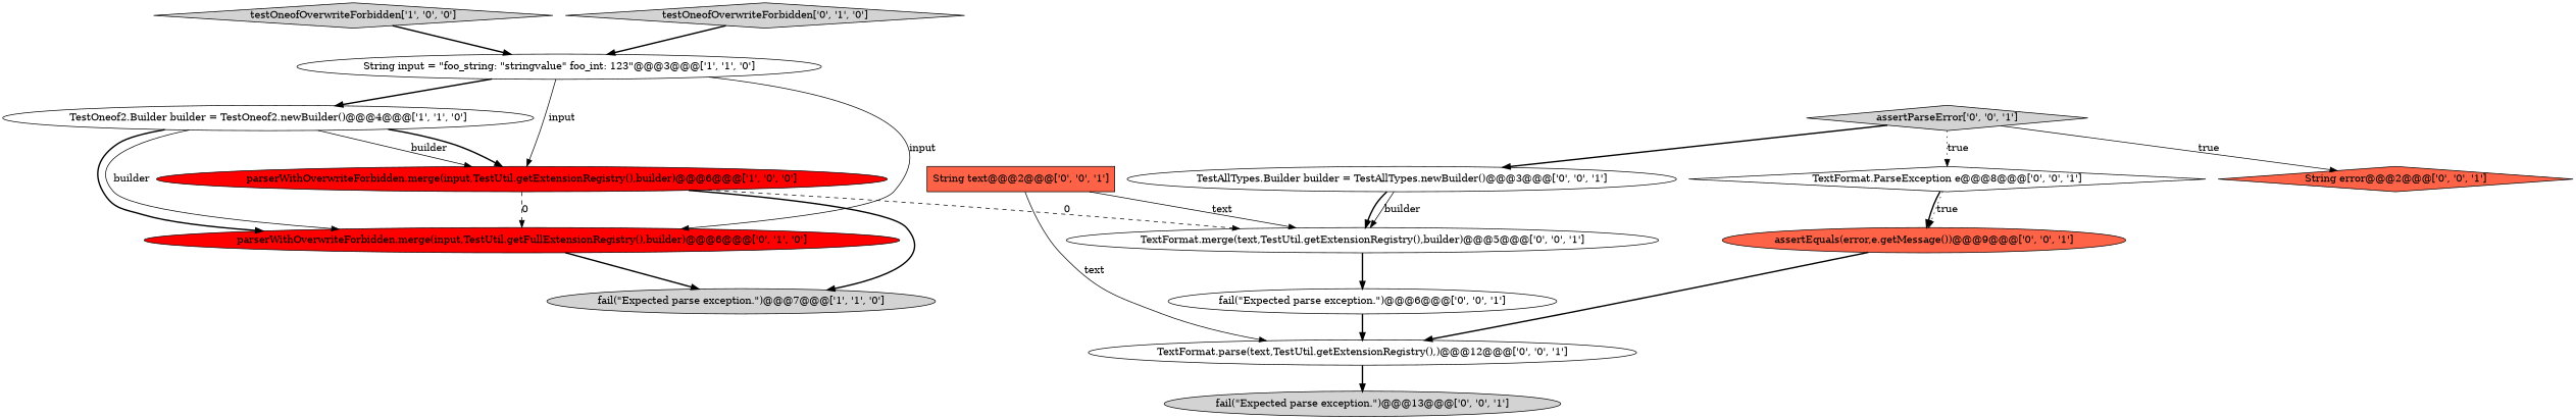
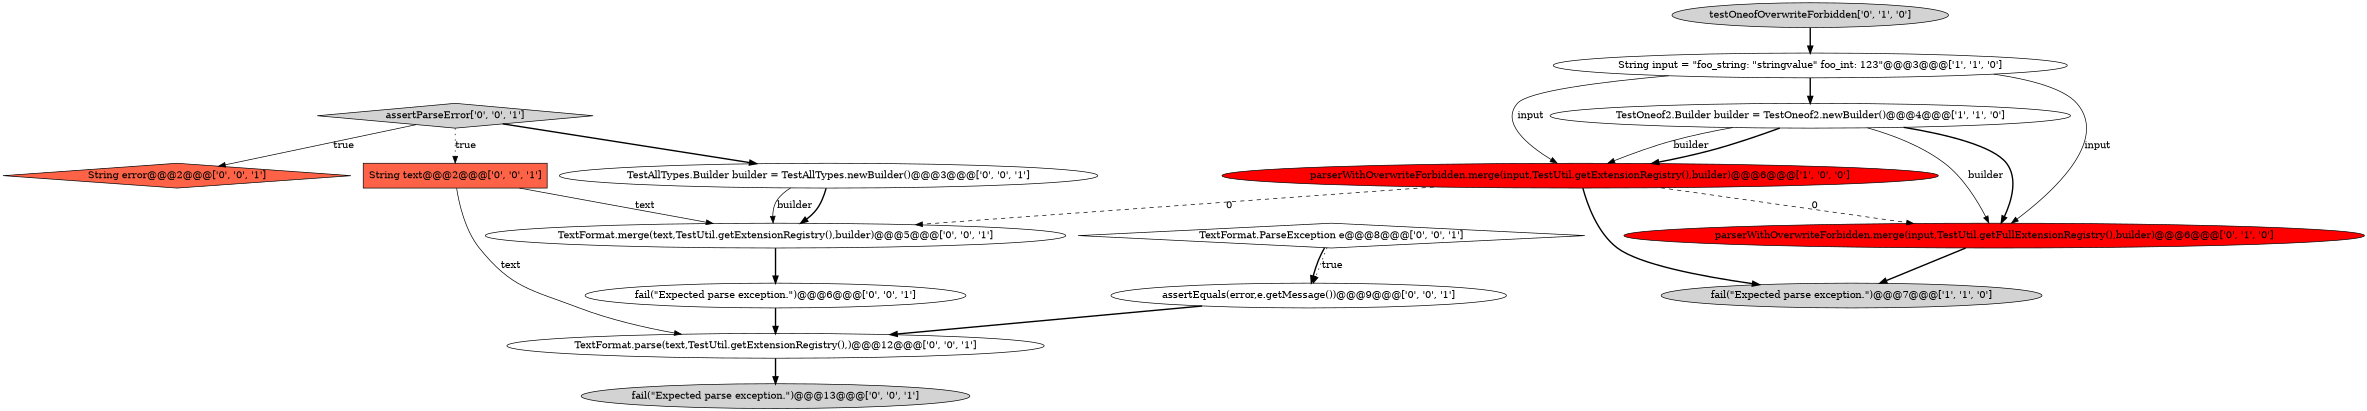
  digraph {
    node [fillcolor=white shape=ellipse style=filled]
    edge [style=bold]
-   n1 [fillcolor=lightgray label="testOneofOverwriteForbidden['1', '0', '0']" shape=diamond]
    n2 [label="String input = \"foo_string: \"stringvalue\" foo_int: 123\"@@@3@@@['1', '1', '0']"]
    n3 [label="TestOneof2.Builder builder = TestOneof2.newBuilder()@@@4@@@['1', '1', '0']"]
    n4 [fillcolor=red label="parserWithOverwriteForbidden.merge(input,TestUtil.getExtensionRegistry(),builder)@@@6@@@['1', '0', '0']"]
    n5 [fillcolor=red label="parserWithOverwriteForbidden.merge(input,TestUtil.getFullExtensionRegistry(),builder)@@@6@@@['0', '1', '0']"]
    n6 [label="TextFormat.merge(text,TestUtil.getExtensionRegistry(),builder)@@@5@@@['0', '0', '1']"]
    n7 [fillcolor=lightgray label="fail(\"Expected parse exception.\")@@@7@@@['1', '1', '0']"]
    n8 [label="fail(\"Expected parse exception.\")@@@6@@@['0', '0', '1']"]
    n9 [label="TextFormat.parse(text,TestUtil.getExtensionRegistry(),)@@@12@@@['0', '0', '1']"]
    n10 [fillcolor=lightgray label="assertParseError['0', '0', '1']" shape=diamond]
    n11 [fillcolor=tomato label="String error@@@2@@@['0', '0', '1']" shape=diamond]
    n12 [fillcolor=tomato label="String text@@@2@@@['0', '0', '1']" shape=box]
    n13 [label="TestAllTypes.Builder builder = TestAllTypes.newBuilder()@@@3@@@['0', '0', '1']"]
    n14 [label="TextFormat.ParseException e@@@8@@@['0', '0', '1']" shape=diamond]
-   n15 [fillcolor=tomato label="assertEquals(error,e.getMessage())@@@9@@@['0', '0', '1']"]
-   n16 [fillcolor=lightgray label="testOneofOverwriteForbidden['0', '1', '0']" shape=diamond]
+   n15 [label="assertEquals(error,e.getMessage())@@@9@@@['0', '0', '1']"]
+   n16 [fillcolor=lightgray label="testOneofOverwriteForbidden['0', '1', '0']"]
    n17 [fillcolor=lightgray label="fail(\"Expected parse exception.\")@@@13@@@['0', '0', '1']"]
-   n1 -> n2
    n2 -> n3
    n2 -> n4 [label=input style=solid]
    n2 -> n5 [label=input style=solid]
    n3 -> n4 [label=builder style=solid]
    n3 -> n4
    n3 -> n5 [label=builder style=solid]
    n3 -> n5
    n4 -> n5 [label=0 style=dashed]
    n4 -> n6 [label=0 style=dashed]
    n4 -> n7
    n5 -> n7
    n6 -> n8
    n8 -> n9
    n9 -> n17
    n10 -> n11 [label=true style=solid]
-   n10 -> n14 [label=true style=dotted]
+   n10 -> n12 [label=true style=dotted]
    n10 -> n13
    n12 -> n6 [label=text style=solid]
    n12 -> n9 [label=text style=solid]
    n13 -> n6
    n13 -> n6 [label=builder style=solid]
    n14 -> n15
    n14 -> n15 [label=true style=dotted]
    n15 -> n9
    n16 -> n2
  }
